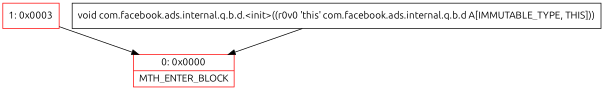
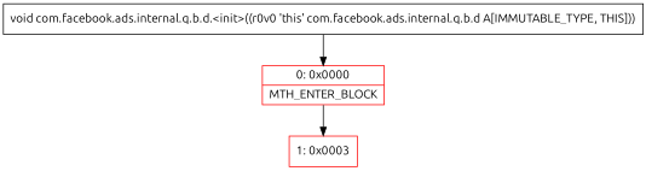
  digraph {
    fontname=Ubuntu
    node [color=red shape=record fontname=Ubuntu]
    edge [fontname=Ubuntu]
    n1 [label="{0\:\ 0x0000|MTH_ENTER_BLOCK\l}"]
    n2 [label="{1\:\ 0x0003}"]
    n3 [label="{void com.facebook.ads.internal.q.b.d.\<init\>((r0v0 'this' com.facebook.ads.internal.q.b.d A[IMMUTABLE_TYPE, THIS])) }" color=""]
    subgraph cluster_1 {
      label="R(0)"
    }
-   n2 -> n1
+   n1 -> n2
    n3 -> n1
  }
